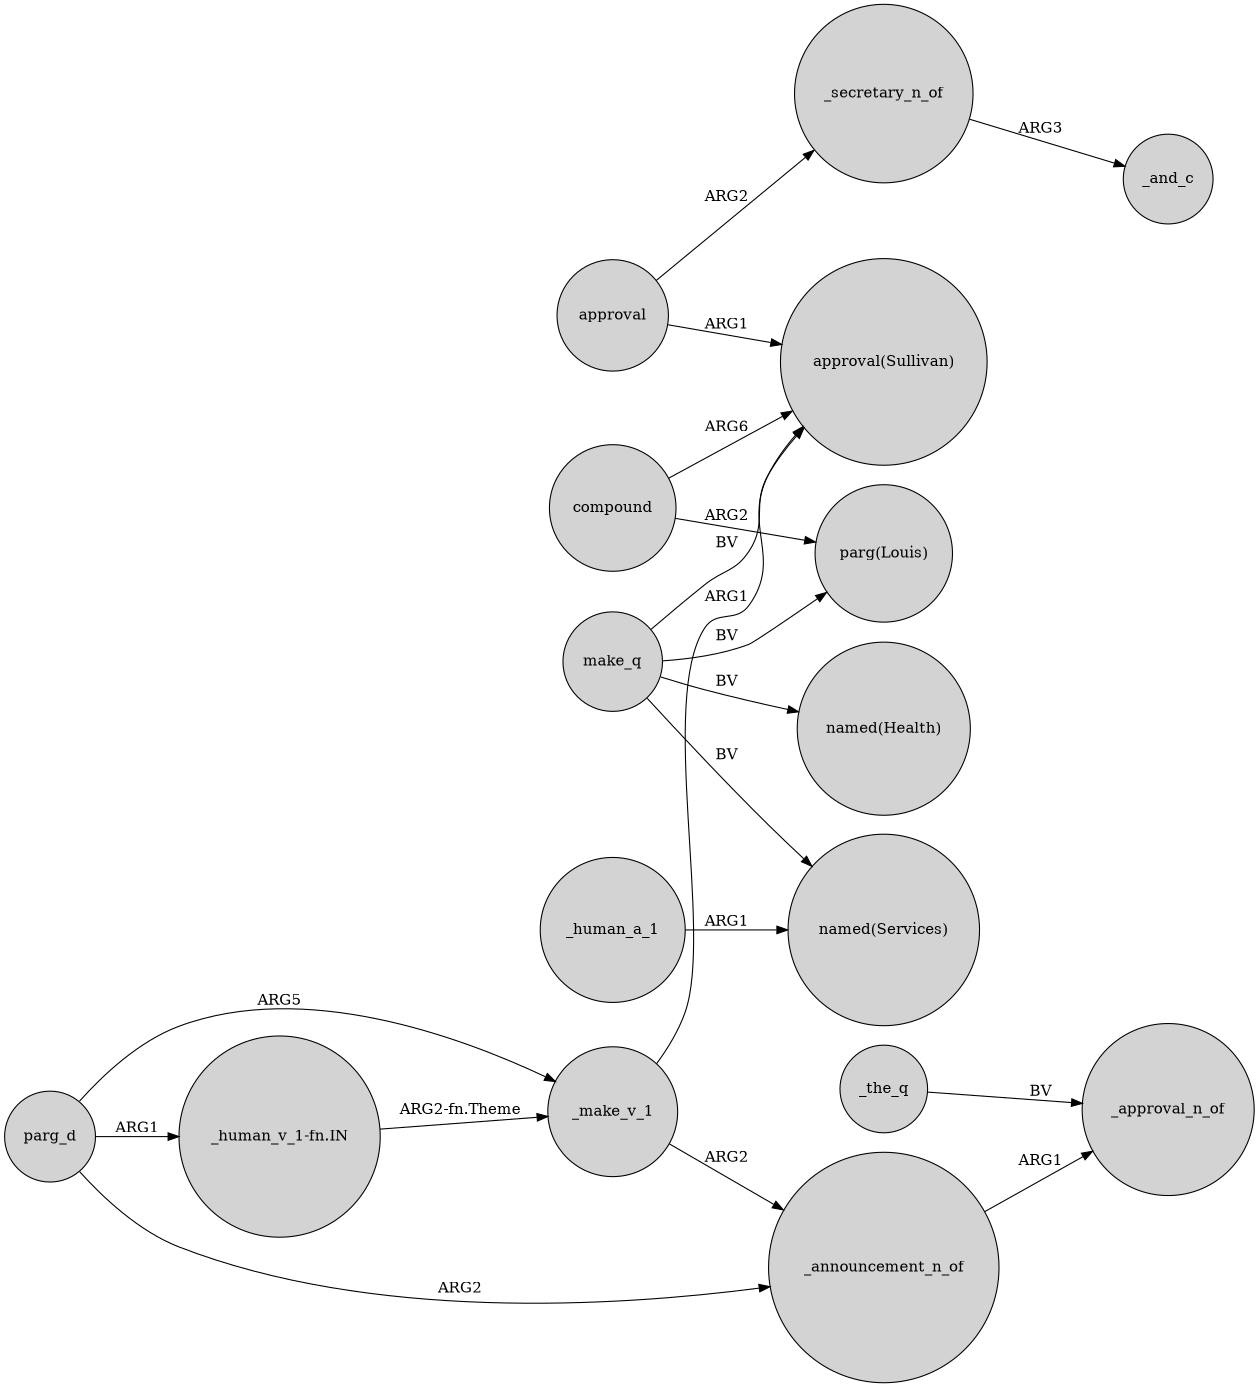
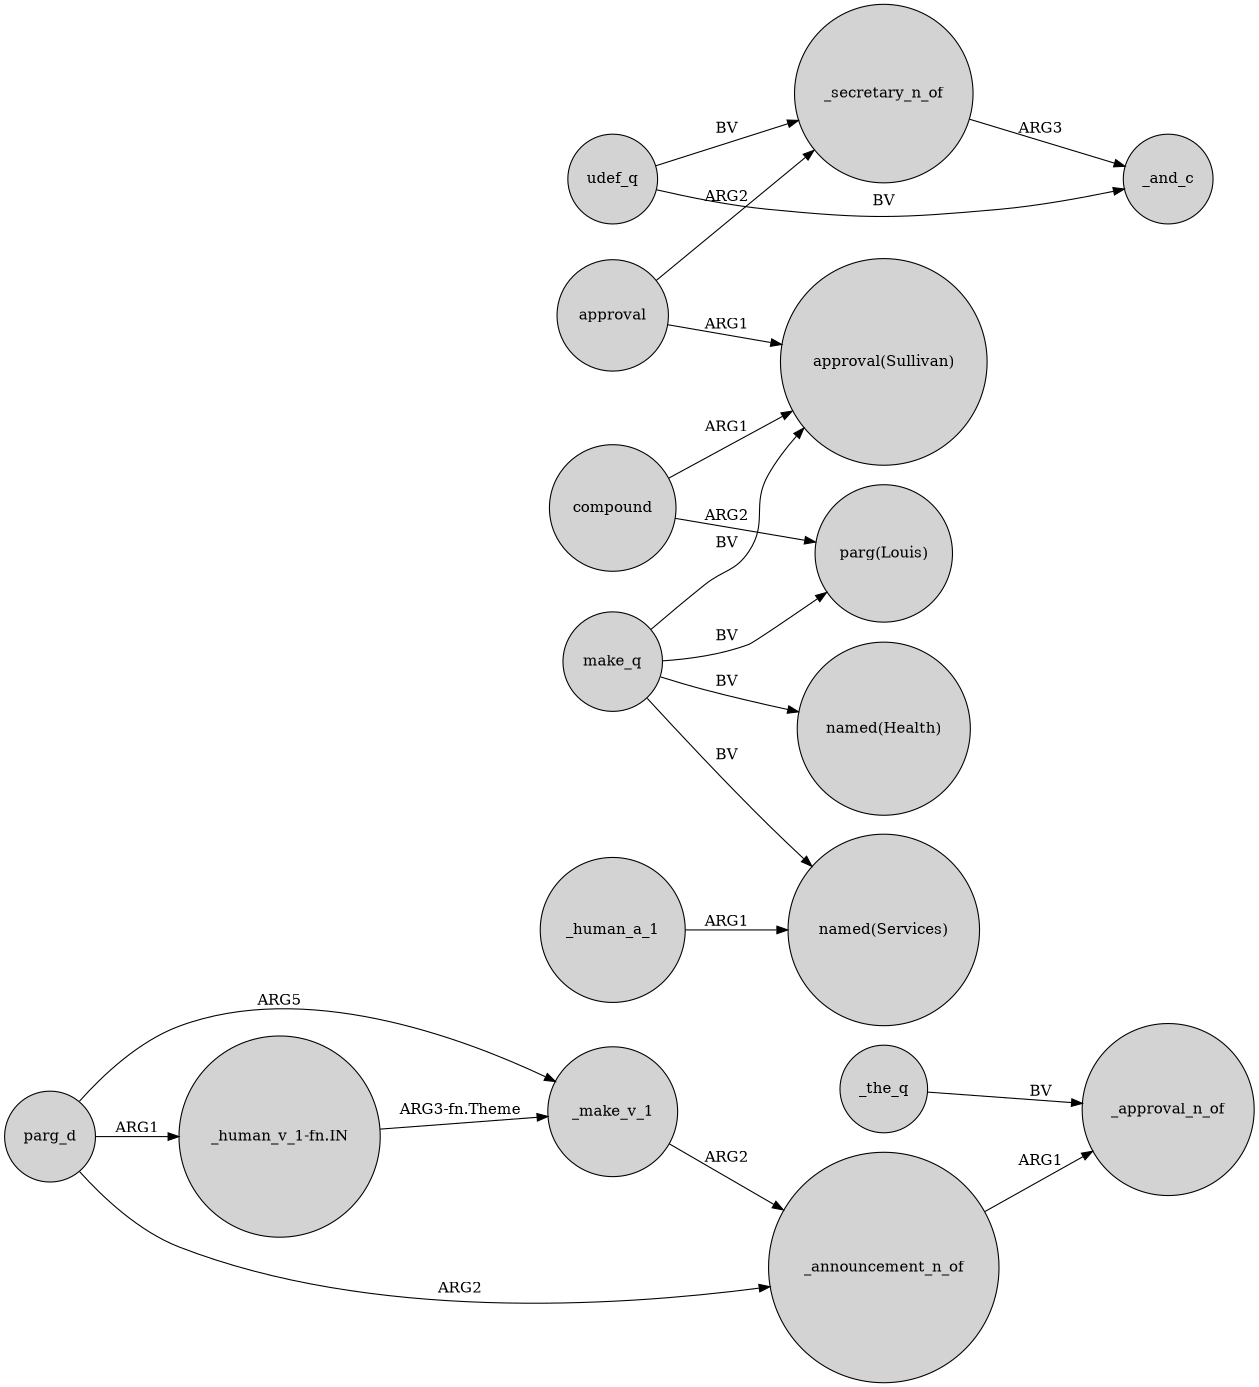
  digraph {
    rankdir=LR
    node [shape=circle style=filled]
+   udef_q
    _secretary_n_of
    _and_c
    _announcement_n_of
    _approval_n_of
    n6 [label=approval]
    n7 [label="approval(Sullivan)"]
    n8 [label=make_q]
    n9 [label="parg(Louis)"]
    "named(Health)"
    "named(Services)"
    parg_d
    n13 [label="_human_v_1-fn.IN"]
    _make_v_1
    _the_q
    _human_a_1
    compound
+   udef_q -> _secretary_n_of [label=BV]
+   udef_q -> _and_c [label=BV]
    _secretary_n_of -> _and_c [label=ARG3]
    _announcement_n_of -> _approval_n_of [label=ARG1]
    n6 -> _secretary_n_of [label=ARG2]
    n6 -> n7 [label=ARG1]
    n8 -> n7 [label=BV]
    n8 -> n9 [label=BV]
    n8 -> "named(Health)" [label=BV]
    n8 -> "named(Services)" [label=BV]
    parg_d -> _announcement_n_of [label=ARG2]
    parg_d -> n13 [label=ARG1]
    parg_d -> _make_v_1 [label=ARG5]
-   n13 -> _make_v_1 [label="ARG2-fn.Theme"]
+   n13 -> _make_v_1 [label="ARG3-fn.Theme"]
    _make_v_1 -> _announcement_n_of [label=ARG2]
-   _make_v_1 -> n7 [label=ARG1]
    _the_q -> _approval_n_of [label=BV]
    _human_a_1 -> "named(Services)" [label=ARG1]
-   compound -> n7 [label=ARG6]
+   compound -> n7 [label=ARG1]
    compound -> n9 [label=ARG2]
  }
